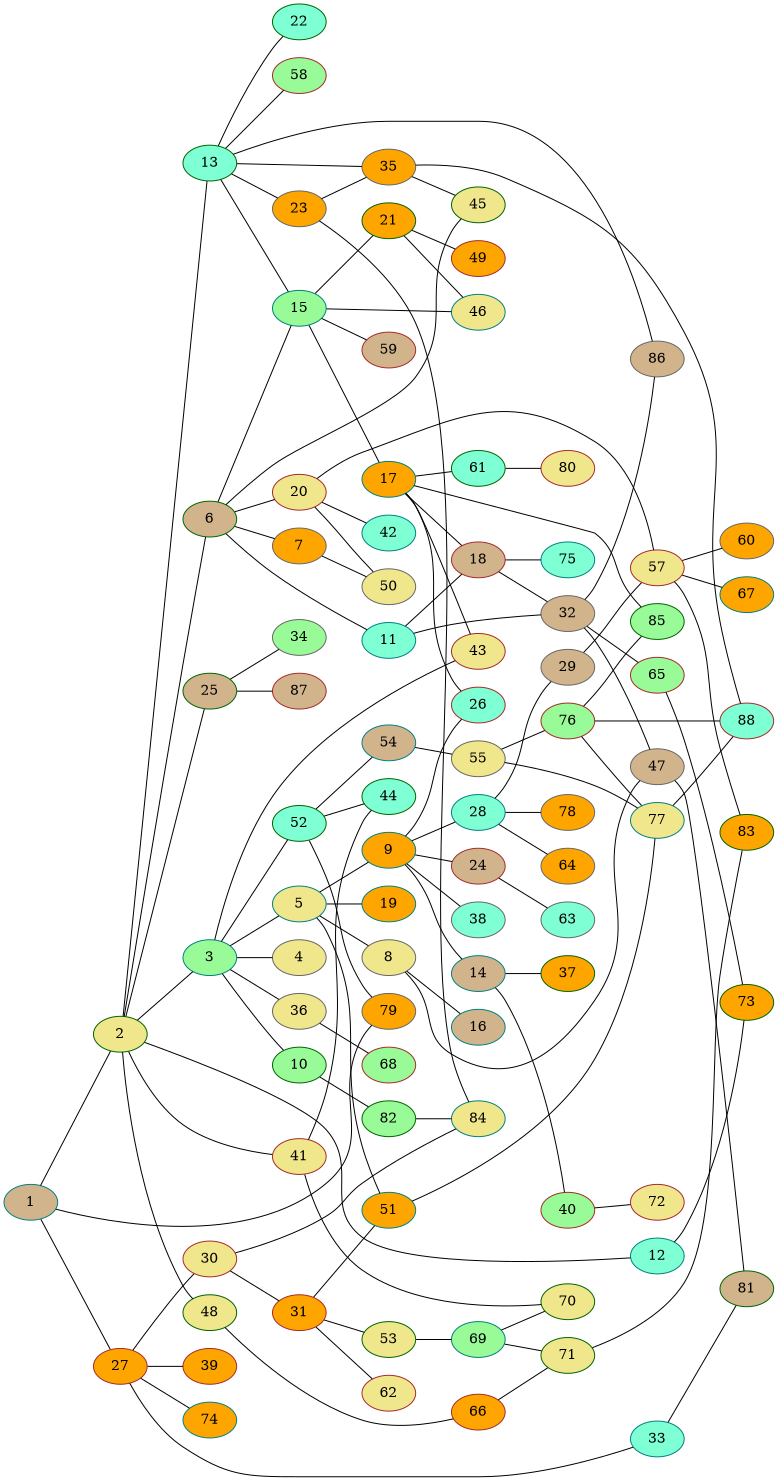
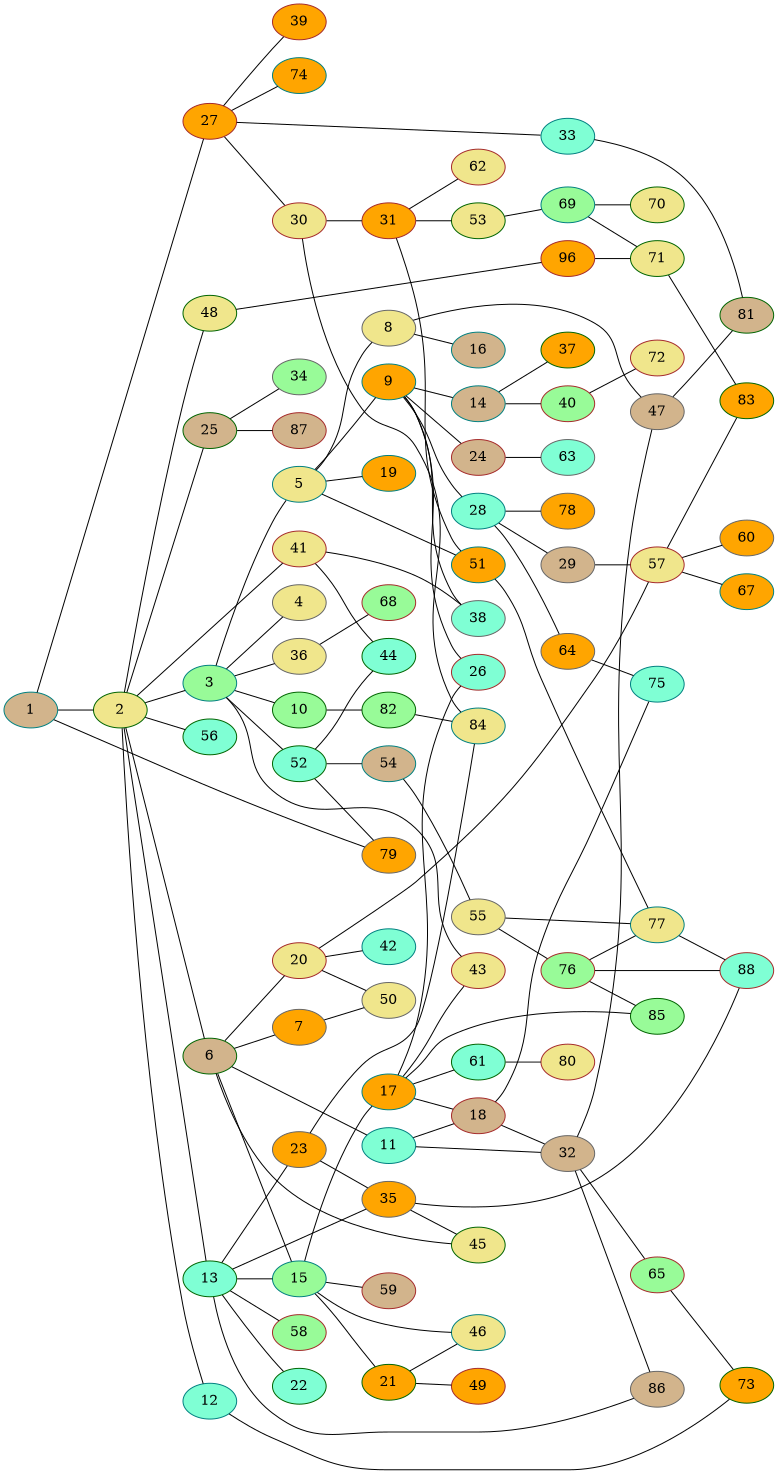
  graph {
    rankdir=LR
    node [color=brown fillcolor=khaki style=filled]
    1 [color=teal fillcolor=tan]
    2 [color=darkgreen]
    27 [fillcolor=orange]
    79 [color=gray40 fillcolor=orange]
    3 [color=teal fillcolor=palegreen]
    6 [color=darkgreen fillcolor=tan]
    12 [color=teal fillcolor=aquamarine]
    13 [color=darkgreen fillcolor=aquamarine]
    25 [color=darkgreen fillcolor=tan]
    41
    48 [color=darkgreen]
+   56 [color=darkgreen fillcolor=aquamarine]
    30
    33 [color=teal fillcolor=aquamarine]
    39 [fillcolor=orange]
    74 [color=teal fillcolor=orange]
    4 [color=gray40]
    5 [color=teal]
    10 [color=darkgreen fillcolor=palegreen]
    36 [color=gray40]
    43
    52 [color=darkgreen fillcolor=aquamarine]
    15 [color=teal fillcolor=palegreen]
    7 [color=gray40 fillcolor=orange]
    11 [color=teal fillcolor=aquamarine]
    20
    45 [color=darkgreen]
    73 [color=darkgreen fillcolor=orange]
    22 [color=darkgreen fillcolor=aquamarine]
    23 [color=gray40 fillcolor=orange]
    35 [color=gray40 fillcolor=orange]
    58 [fillcolor=palegreen]
    86 [color=gray40 fillcolor=tan]
    34 [color=gray40 fillcolor=palegreen]
    87 [fillcolor=tan]
    44 [color=darkgreen fillcolor=aquamarine]
    70 [color=darkgreen]
-   66 [fillcolor=orange]
+   66 [fillcolor=orange label=96]
    8 [color=gray40]
    9 [color=teal fillcolor=orange]
    19 [color=teal fillcolor=orange]
    51 [color=teal fillcolor=orange]
    82 [color=darkgreen fillcolor=palegreen]
    17 [color=teal fillcolor=orange]
    21 [color=darkgreen fillcolor=orange]
    46 [color=teal]
    59 [fillcolor=tan]
    68 [fillcolor=palegreen]
    54 [color=teal fillcolor=tan]
    16 [color=teal fillcolor=tan]
    47 [color=gray40 fillcolor=tan]
    14 [color=teal fillcolor=tan]
    24 [fillcolor=tan]
    26 [fillcolor=aquamarine]
    28 [color=teal fillcolor=aquamarine]
    38 [color=gray40 fillcolor=aquamarine]
    77 [color=teal]
    50 [color=gray40]
    18 [fillcolor=tan]
    32 [color=gray40 fillcolor=tan]
    42 [color=teal fillcolor=aquamarine]
    57
    81 [color=darkgreen fillcolor=tan]
    37 [color=darkgreen fillcolor=orange]
    40 [fillcolor=palegreen]
    63 [color=gray40 fillcolor=aquamarine]
    29 [color=gray40 fillcolor=tan]
    64 [color=gray40 fillcolor=orange]
    78 [color=gray40 fillcolor=orange]
    84 [color=teal]
    75 [color=teal fillcolor=aquamarine]
    65 [fillcolor=palegreen]
    88 [fillcolor=aquamarine]
    72
    61 [color=darkgreen fillcolor=aquamarine]
    85 [color=darkgreen fillcolor=palegreen]
    49 [fillcolor=orange]
    80
    60 [color=gray40 fillcolor=orange]
    67 [color=teal fillcolor=orange]
    83 [color=darkgreen fillcolor=orange]
    31 [fillcolor=orange]
    53 [color=darkgreen]
    62
    69 [color=teal fillcolor=palegreen]
    71 [color=darkgreen]
    55 [color=gray40]
    76 [fillcolor=palegreen]
    1 -- 2
    1 -- 27
    1 -- 79
    2 -- 3
    2 -- 6
    2 -- 12
    2 -- 13
    2 -- 25
    2 -- 41
    2 -- 48
+   2 -- 56
    27 -- 30
    27 -- 33
    27 -- 39
    27 -- 74
    3 -- 4
    3 -- 5
    3 -- 10
    3 -- 36
    3 -- 43
    3 -- 52
    6 -- 15
    6 -- 7
    6 -- 11
    6 -- 20
    6 -- 45
    12 -- 73
    13 -- 15
    13 -- 22
    13 -- 23
    13 -- 35
    13 -- 58
    13 -- 86
    25 -- 34
    25 -- 87
    41 -- 44
-   41 -- 70
+   41 -- 38
    48 -- 66
    30 -- 84
    30 -- 31
    33 -- 81
    5 -- 8
    5 -- 9
    5 -- 19
    5 -- 51
    10 -- 82
    36 -- 68
    52 -- 79
    52 -- 44
    52 -- 54
    15 -- 17
    15 -- 21
    15 -- 46
    15 -- 59
    7 -- 50
    11 -- 18
    11 -- 32
    20 -- 50
    20 -- 42
    20 -- 57
    23 -- 35
    23 -- 84
    35 -- 45
    35 -- 88
    66 -- 71
    8 -- 16
    8 -- 47
    9 -- 14
    9 -- 24
    9 -- 26
    9 -- 28
    9 -- 38
    51 -- 77
    82 -- 84
    17 -- 43
    17 -- 26
    17 -- 18
    17 -- 61
    17 -- 85
    21 -- 46
    21 -- 49
    54 -- 55
    47 -- 81
    14 -- 37
    14 -- 40
    24 -- 63
    28 -- 29
    28 -- 64
    28 -- 78
    77 -- 88
    18 -- 32
    18 -- 75
    32 -- 86
    32 -- 47
    32 -- 65
    57 -- 60
    57 -- 67
    57 -- 83
    40 -- 72
    29 -- 57
+   64 -- 75
    65 -- 73
    61 -- 80
    31 -- 51
    31 -- 53
    31 -- 62
    53 -- 69
    69 -- 70
    69 -- 71
    71 -- 83
    55 -- 77
    55 -- 76
    76 -- 77
    76 -- 88
    76 -- 85
  }
